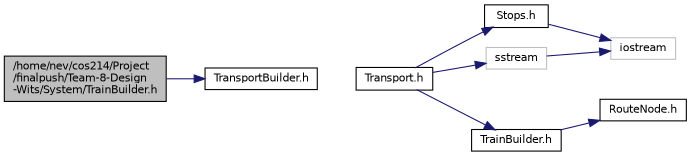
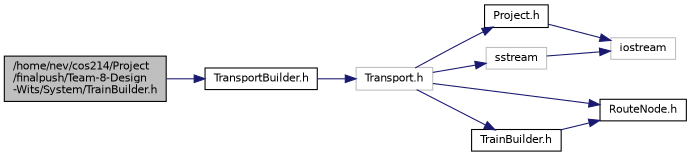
  digraph {
    rankdir=LR
    node [color=black fillcolor=white fontname=Helvetica fontsize=10 shape=record style=filled]
    edge [color=midnightblue fontname=Helvetica fontsize=10 labelfontname=Helvetica labelfontsize=10 style=solid]
    n1 [fillcolor=grey75 fontcolor=black height=0.2 label="/home/nev/cos214/Project\l/finalpush/Team-8-Design\l-Wits/System/TrainBuilder.h" width=0.4]
    n2 [height=0.2 label="TransportBuilder.h" width=0.4]
-   n3 [height=0.2 label="Transport.h" width=0.4]
-   n4 [height=0.2 label="Stops.h" width=0.4]
+   n3 [color=grey75 height=0.2 label="Transport.h" width=0.4]
+   n4 [height=0.2 label="Project.h" width=0.4]
    n5 [color=grey75 height=0.2 label=sstream width=0.4]
    n6 [height=0.2 label="RouteNode.h" width=0.4]
    n7 [height=0.2 label="TrainBuilder.h" width=0.4]
    n8 [color=grey75 height=0.2 label=iostream width=0.4]
    n1 -> n2
+   n2 -> n3
    n3 -> n4
    n3 -> n5
+   n3 -> n6
    n3 -> n7
    n4 -> n8
    n5 -> n8
    n7 -> n6
  }
